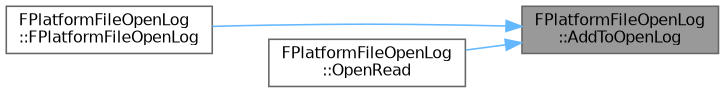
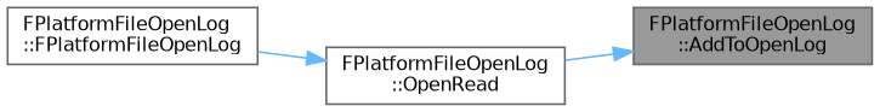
  digraph {
    rankdir=RL
    node [color=grey40 fillcolor=white fontname=Helvetica fontsize=10 shape=box style=filled]
    edge [color=steelblue1 dir=back fontname=Helvetica fontsize=10 labelfontname=Helvetica labelfontsize=10 style=solid]
    n1 [color=gray40 fillcolor=grey60 fontcolor=black height=0.2 label="FPlatformFileOpenLog\l::AddToOpenLog" width=0.4]
    n2 [height=0.2 label="FPlatformFileOpenLog\l::FPlatformFileOpenLog" width=0.4]
    n3 [height=0.2 label="FPlatformFileOpenLog\l::OpenRead" width=0.4]
-   n1 -> n2
+   n3 -> n2
    n1 -> n3
  }
